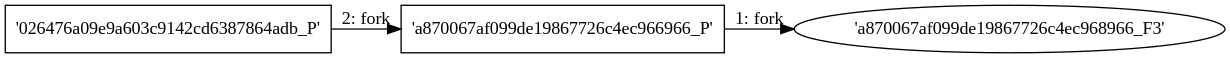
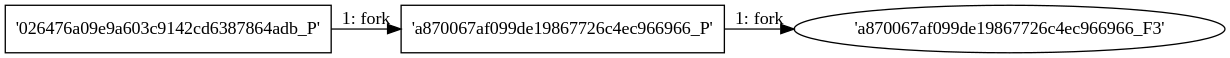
  digraph {
    engine=neato
    fixedsize=false
    fontname="Liberation Serif"
    fontsize=10
    nodesep=0.3
    rankdir=LR
    ranksep=0
    splines=true
    node [fontname="Liberation Serif" node_type=Process shape=box]
    edge [fontname="Liberation Serif"]
    "'026476a09e9a603c9142cd6387864adb_P'"
    "'a870067af099de19867726c4ec966966_P'"
-   "'a870067af099de19867726c4ec966966_F3'" [node_type=File shape=ellipse label="'a870067af099de19867726c4ec968966_F3'"]
-   "'026476a09e9a603c9142cd6387864adb_P'" -> "'a870067af099de19867726c4ec966966_P'" [label="2: fork"]
+   "'a870067af099de19867726c4ec966966_F3'" [node_type=File shape=ellipse]
+   "'026476a09e9a603c9142cd6387864adb_P'" -> "'a870067af099de19867726c4ec966966_P'" [label="1: fork"]
    "'a870067af099de19867726c4ec966966_P'" -> "'a870067af099de19867726c4ec966966_F3'" [label="1: fork"]
  }
